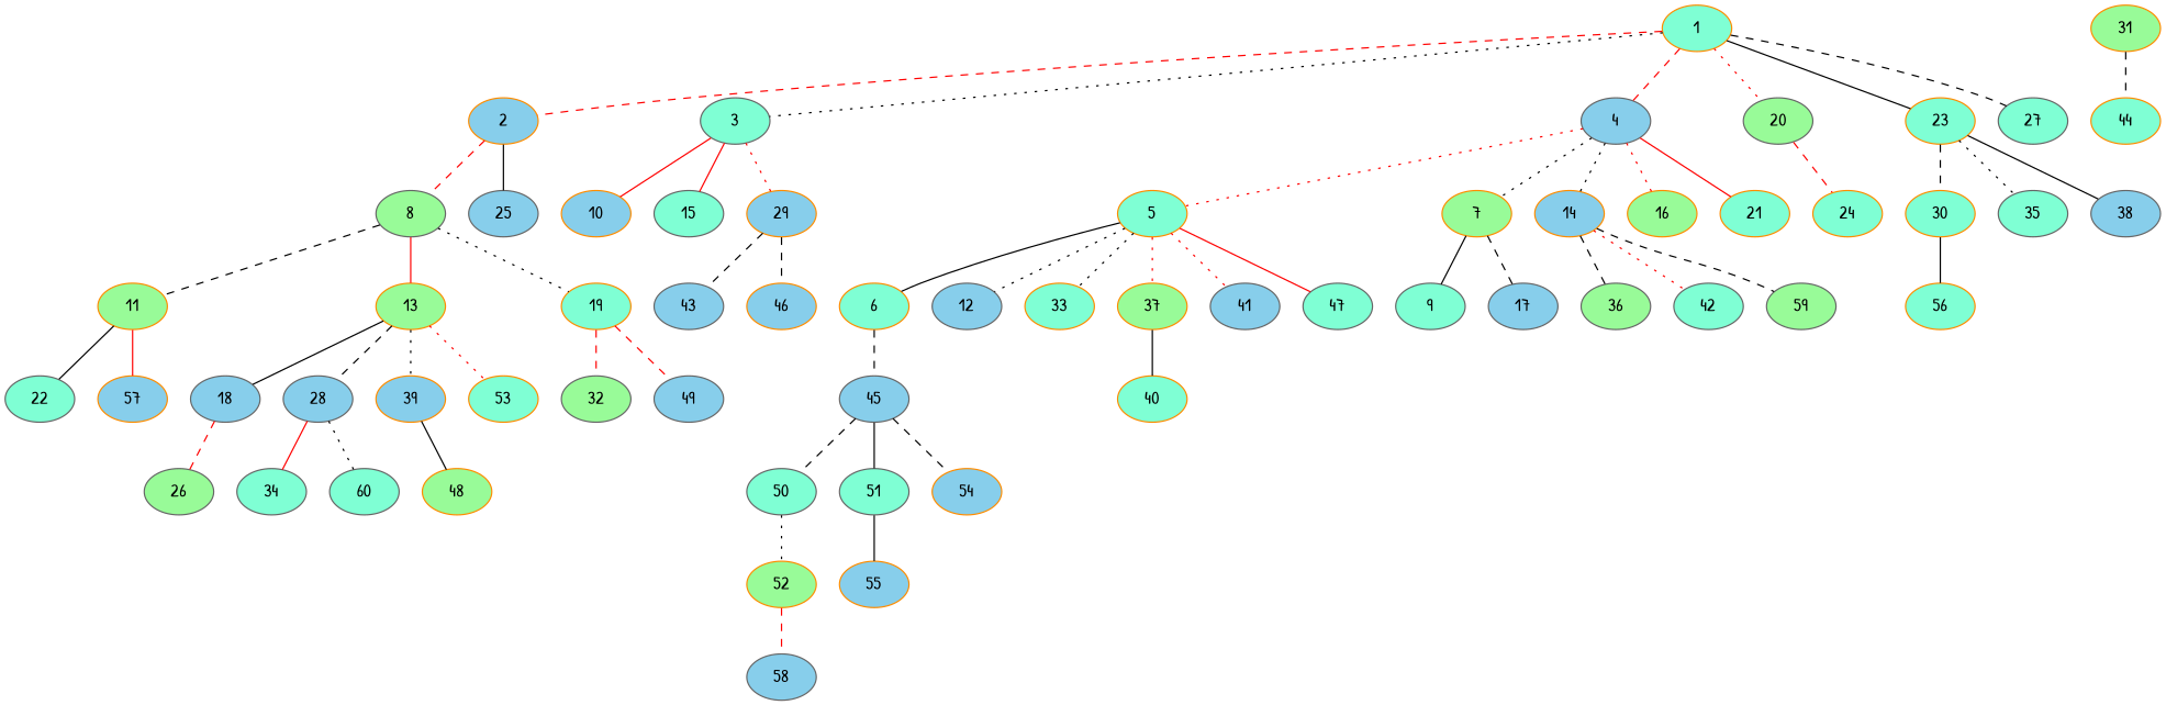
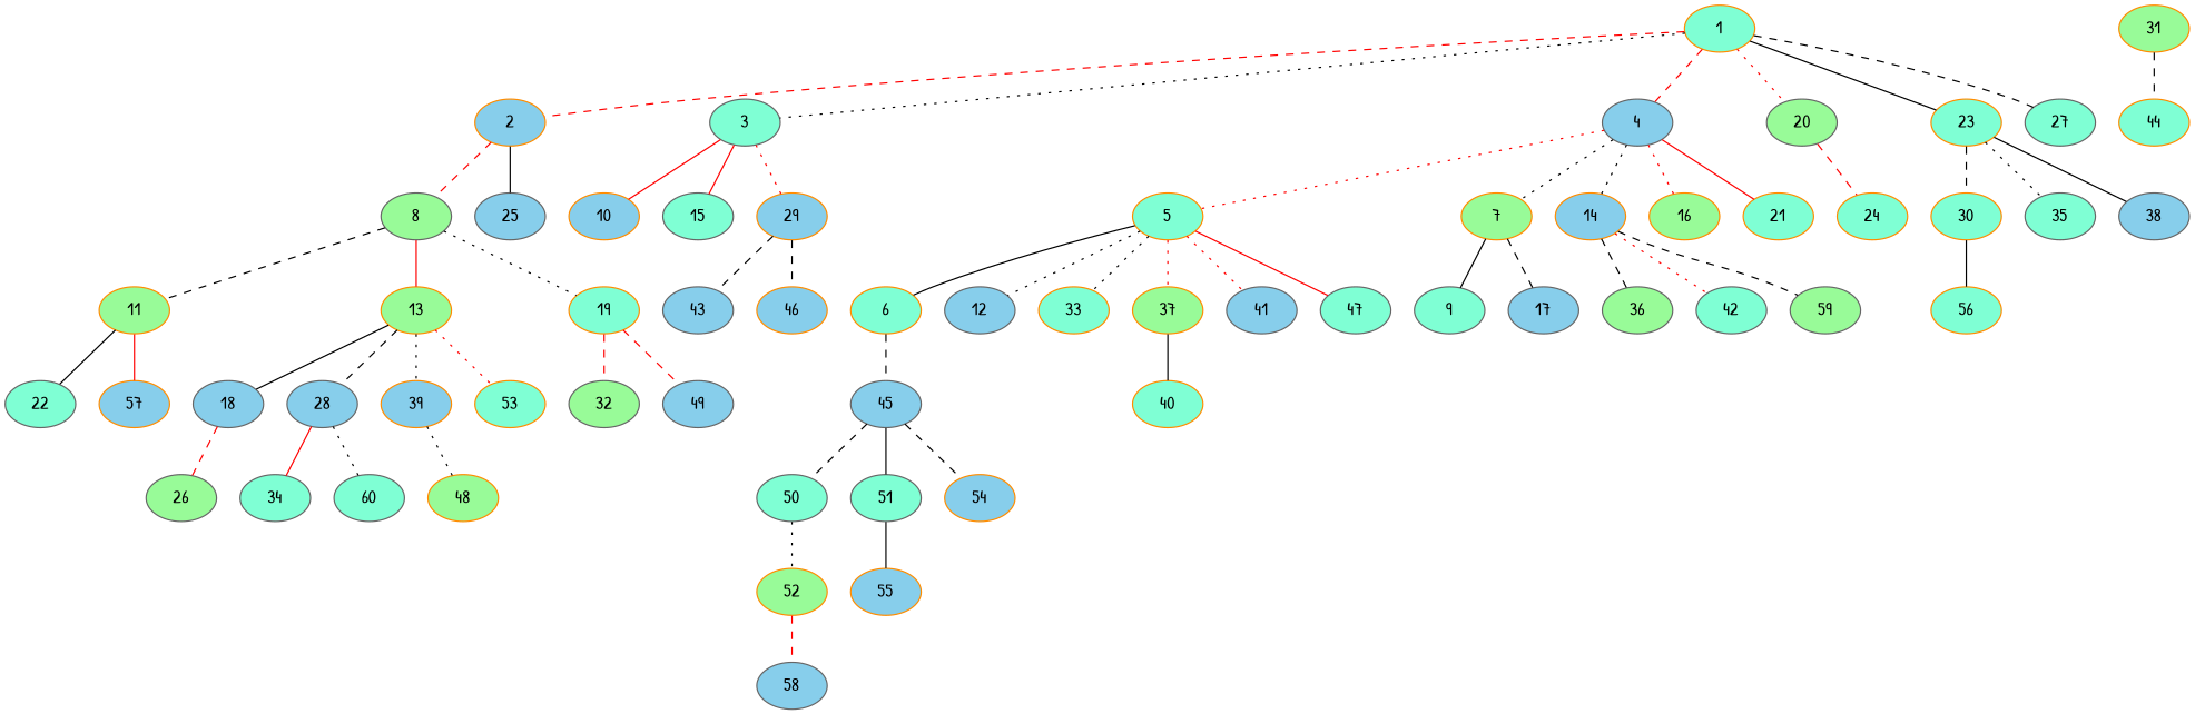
  graph {
    fontname="Patrick Hand"
    node [color=darkorange fillcolor=aquamarine fontname="Patrick Hand" style=filled]
    edge [color=black fontname="Patrick Hand" style=dashed]
    2 [fillcolor=skyblue]
    1
    3 [color=gray40]
    4 [color=gray40 fillcolor=skyblue]
    20 [color=gray40 fillcolor=palegreen]
    23
    27 [color=gray40]
    8 [color=gray40 fillcolor=palegreen]
    25 [color=gray40 fillcolor=skyblue]
    10 [fillcolor=skyblue]
    15 [color=gray40]
    29 [fillcolor=skyblue]
    5
    7 [fillcolor=palegreen]
    14 [fillcolor=skyblue]
    16 [fillcolor=palegreen]
    21
    24
    30
    35 [color=gray40]
    38 [color=gray40 fillcolor=skyblue]
    11 [fillcolor=palegreen]
    13 [fillcolor=palegreen]
    19
    43 [color=gray40 fillcolor=skyblue]
    46 [fillcolor=skyblue]
    6
    12 [color=gray40 fillcolor=skyblue]
    33
    37 [fillcolor=palegreen]
    41 [color=gray40 fillcolor=skyblue]
    47 [color=gray40]
    9 [color=gray40]
    17 [color=gray40 fillcolor=skyblue]
    36 [color=gray40 fillcolor=palegreen]
    42 [color=gray40]
    59 [color=gray40 fillcolor=palegreen]
    45 [color=gray40 fillcolor=skyblue]
    40
    50 [color=gray40]
    51 [color=gray40]
    54 [fillcolor=skyblue]
    22 [color=gray40]
    57 [fillcolor=skyblue]
    18 [color=gray40 fillcolor=skyblue]
    28 [color=gray40 fillcolor=skyblue]
    39 [fillcolor=skyblue]
    53
    32 [color=gray40 fillcolor=palegreen]
    49 [color=gray40 fillcolor=skyblue]
    26 [color=gray40 fillcolor=palegreen]
    34 [color=gray40]
    60 [color=gray40]
    48 [fillcolor=palegreen]
    56
    31 [fillcolor=palegreen]
    44
    52 [fillcolor=palegreen]
    55 [fillcolor=skyblue]
    58 [color=gray40 fillcolor=skyblue]
    2 -- 8 [color=red]
    2 -- 25 [style=solid]
    1 -- 2 [color=red]
    1 -- 3 [style=dotted]
    1 -- 4 [color=red]
    1 -- 20 [color=red style=dotted]
    1 -- 23 [style=solid]
    1 -- 27
    3 -- 10 [color=red style=solid]
    3 -- 15 [color=red style=solid]
    3 -- 29 [color=red style=dotted]
    4 -- 5 [color=red style=dotted]
    4 -- 7 [style=dotted]
    4 -- 14 [style=dotted]
    4 -- 16 [color=red style=dotted]
    4 -- 21 [color=red style=solid]
    20 -- 24 [color=red]
    23 -- 30
    23 -- 35 [style=dotted]
    23 -- 38 [style=solid]
    8 -- 11
    8 -- 13 [color=red style=solid]
    8 -- 19 [style=dotted]
    29 -- 43
    29 -- 46
    5 -- 6 [style=solid]
    5 -- 12 [style=dotted]
    5 -- 33 [style=dotted]
    5 -- 37 [color=red style=dotted]
    5 -- 41 [color=red style=dotted]
    5 -- 47 [color=red style=solid]
    7 -- 9 [style=solid]
    7 -- 17
    14 -- 36
    14 -- 42 [color=red style=dotted]
    14 -- 59
    30 -- 56 [style=solid]
    11 -- 22 [style=solid]
    11 -- 57 [color=red style=solid]
    13 -- 18 [style=solid]
    13 -- 28
    13 -- 39 [style=dotted]
    13 -- 53 [color=red style=dotted]
    19 -- 32 [color=red]
    19 -- 49 [color=red]
    6 -- 45
    37 -- 40 [style=solid]
    45 -- 50
    45 -- 51 [style=solid]
    45 -- 54
    50 -- 52 [style=dotted]
    51 -- 55 [style=solid]
    18 -- 26 [color=red]
    28 -- 34 [color=red style=solid]
    28 -- 60 [style=dotted]
-   39 -- 48 [style=solid]
+   39 -- 48 [style=dotted]
    31 -- 44
    52 -- 58 [color=red]
  }
